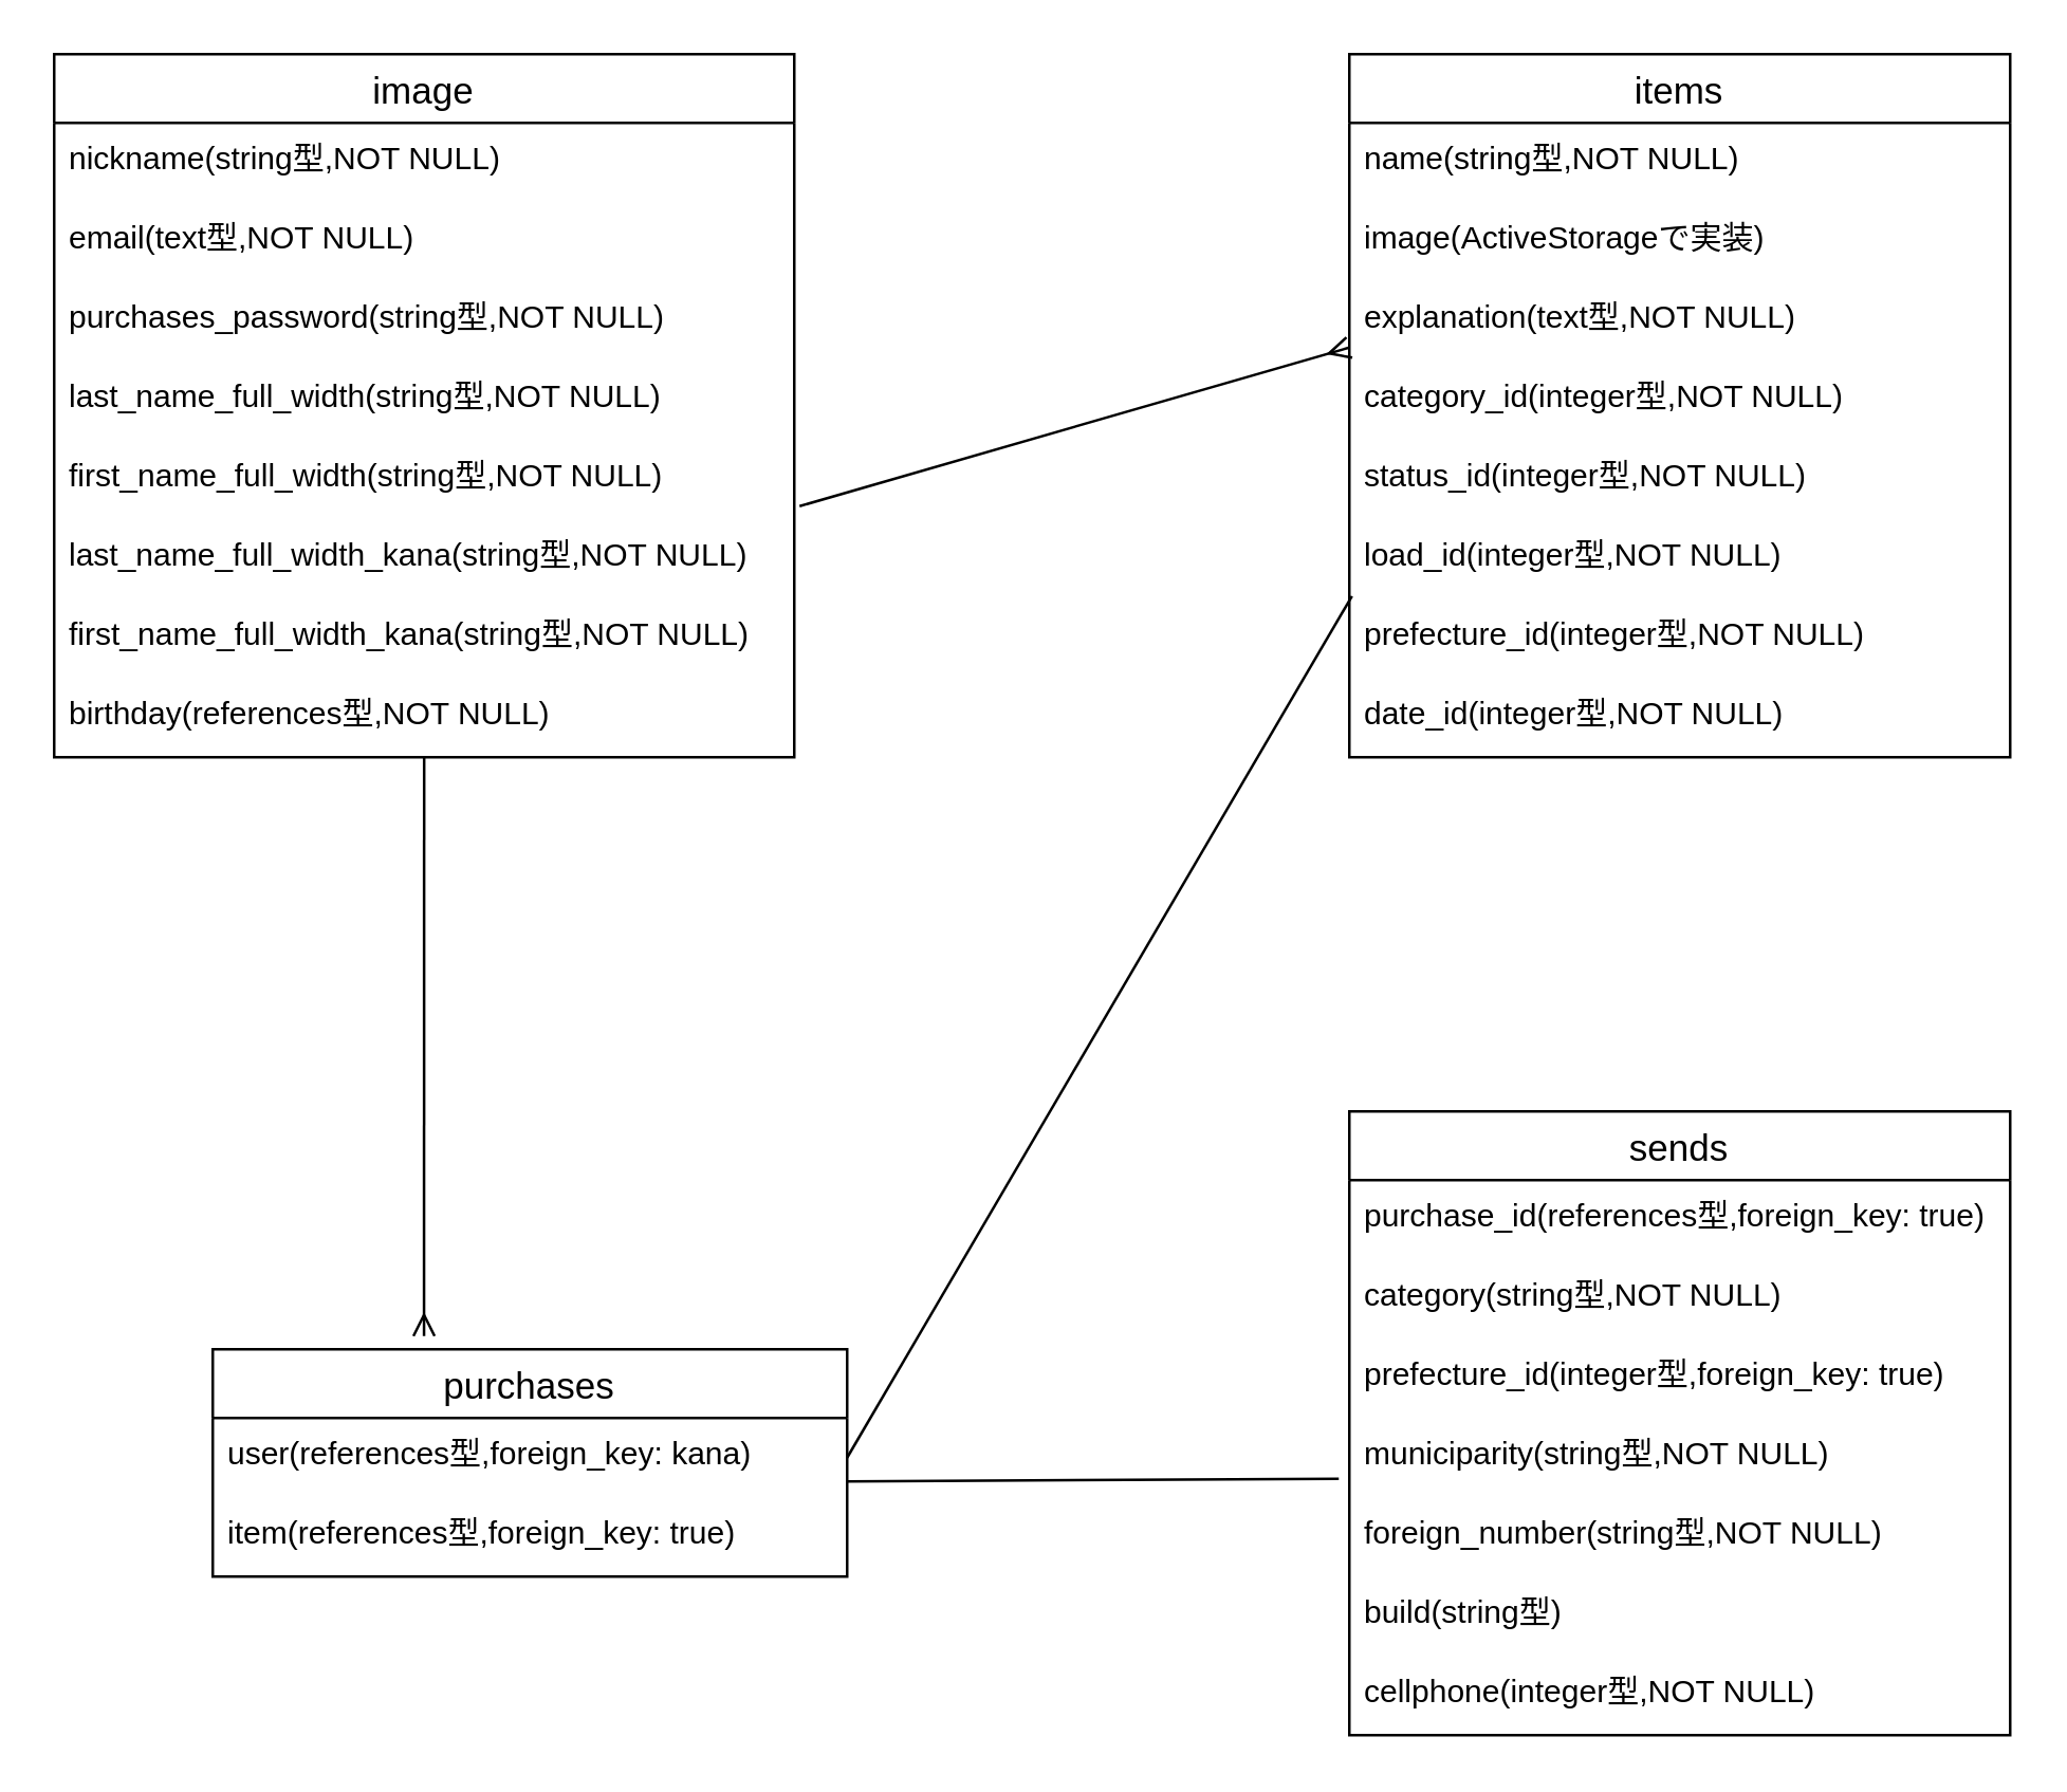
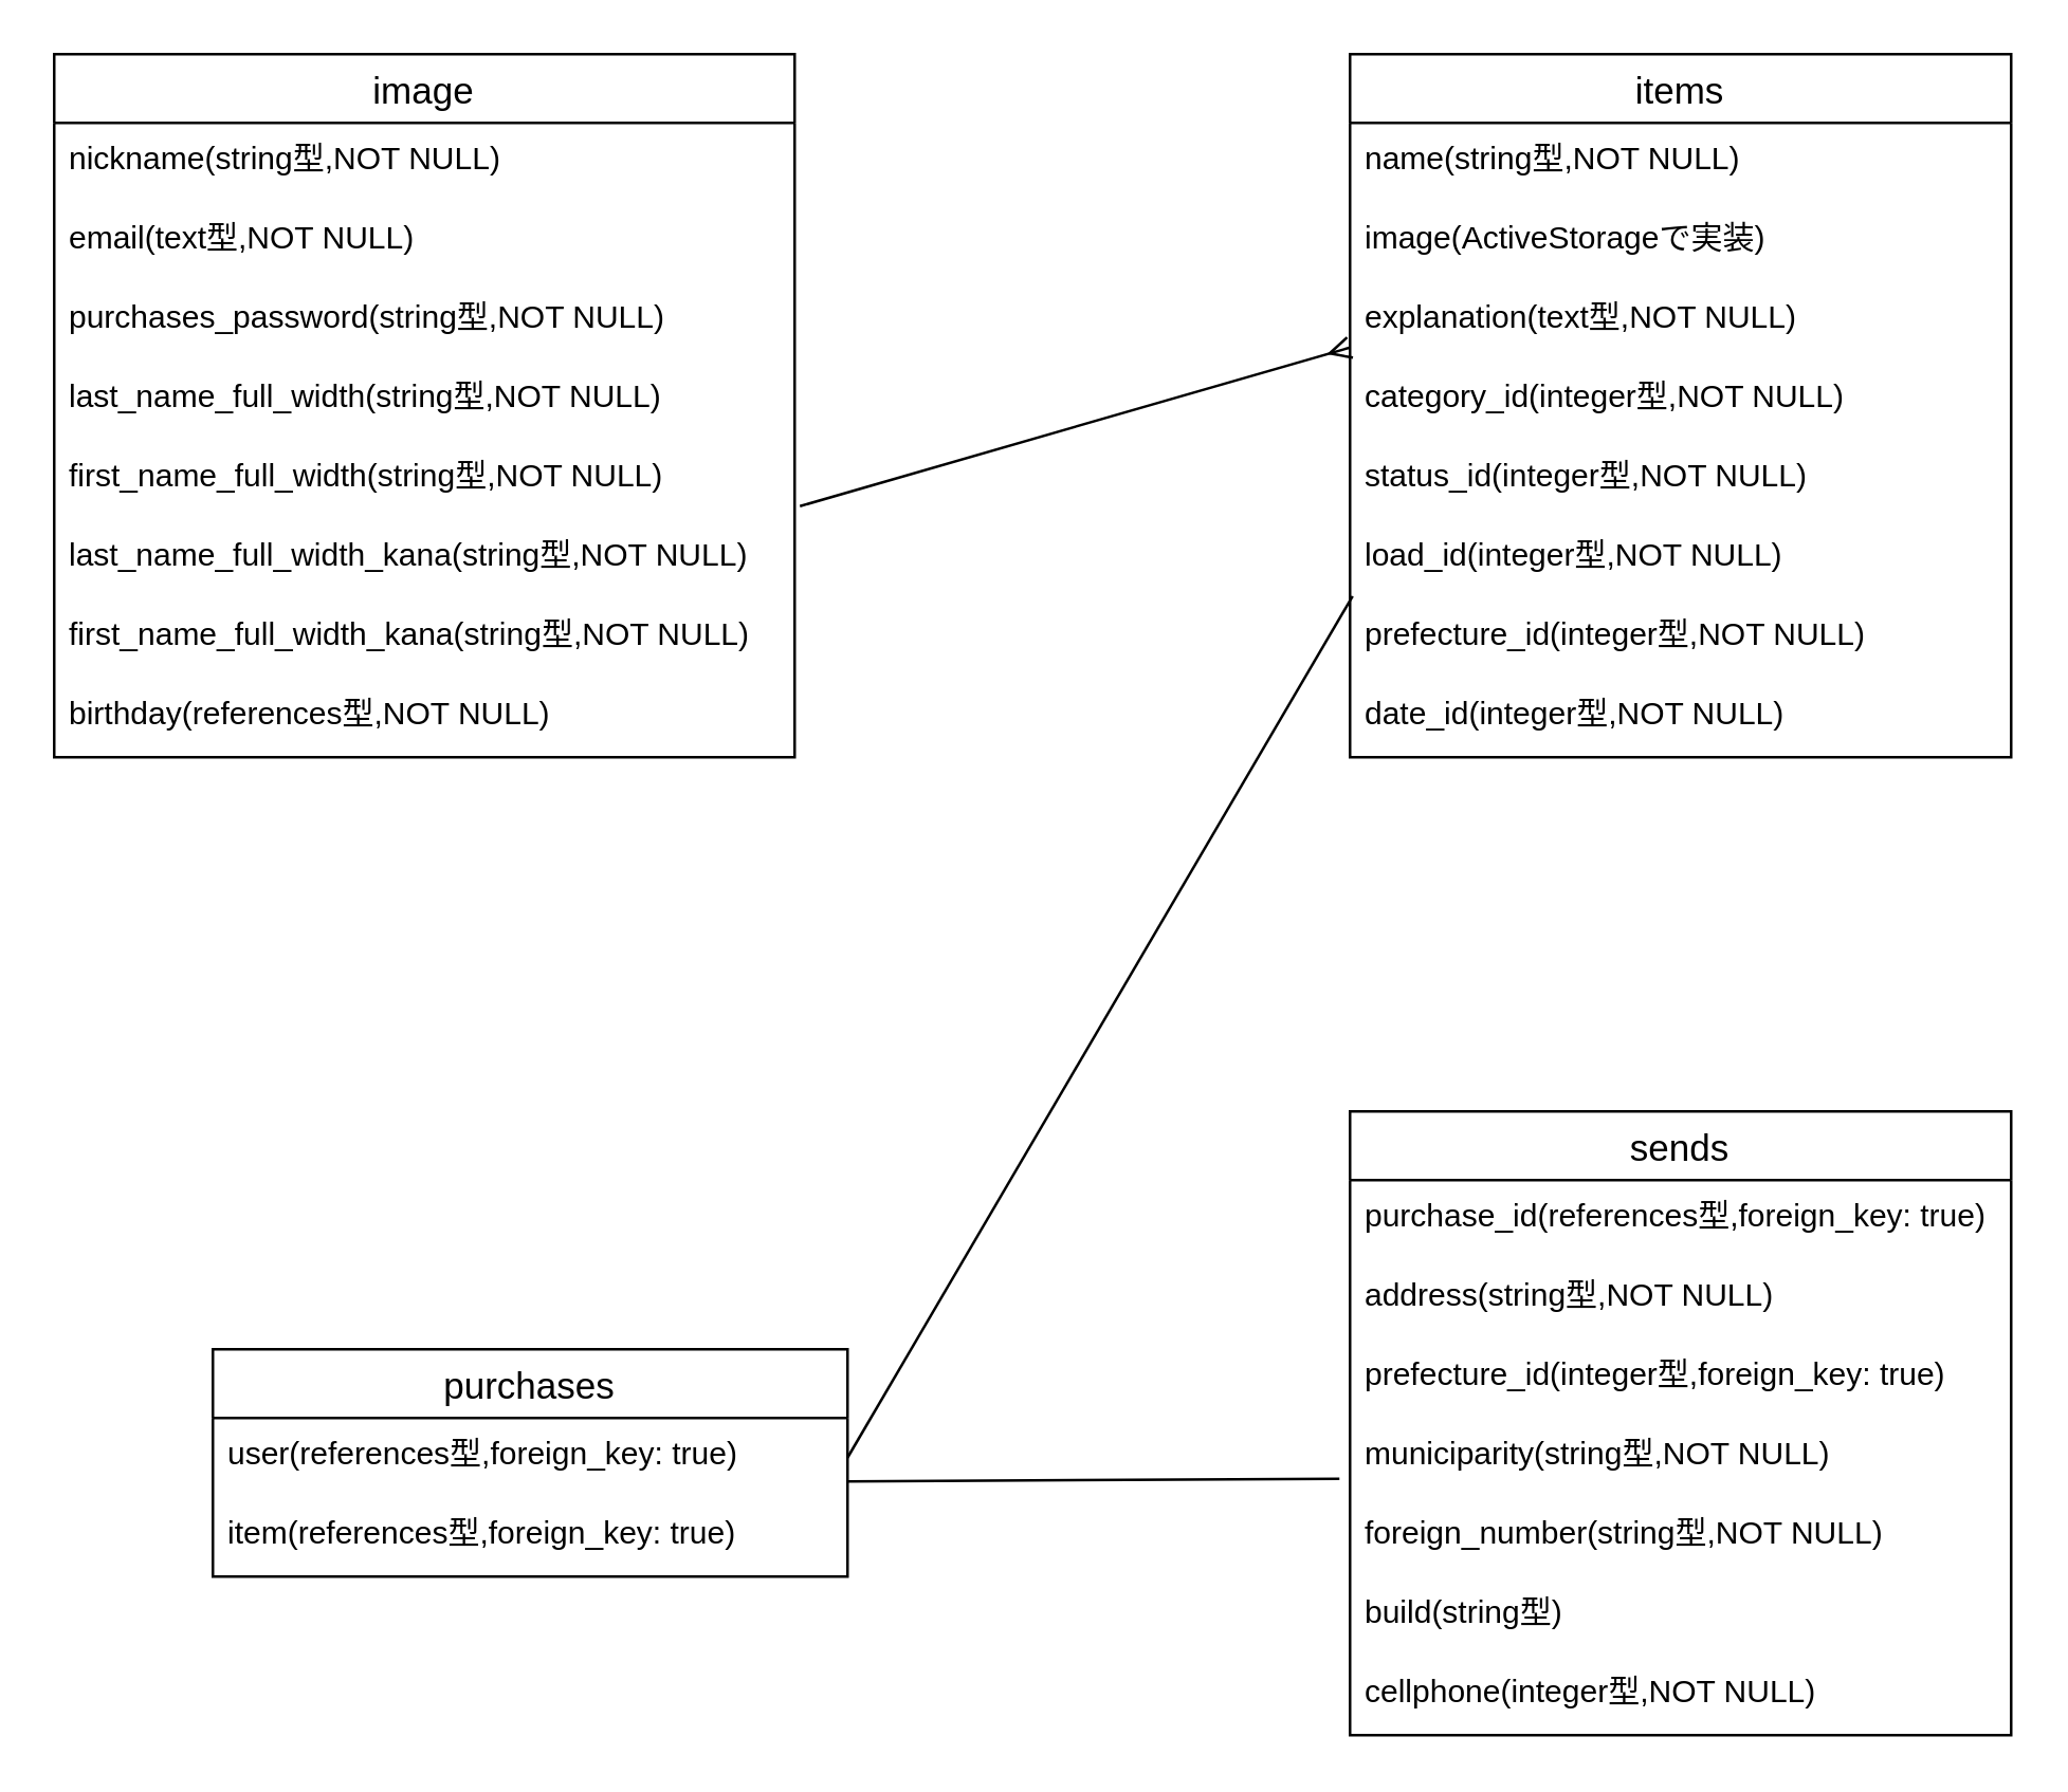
  <mxCell id="0" />
  <mxCell id="1" parent="0" />
- <mxCell id="2" style="edgeStyle=none;rounded=0;sketch=0;orthogonalLoop=1;jettySize=auto;html=1;endArrow=ERmany;endFill=0;entryX=0.333;entryY=-0.058;entryDx=0;entryDy=0;entryPerimeter=0;" edge="1" parent="1" source="3" target="21"><mxGeometry relative="1" as="geometry"><mxPoint x="160" y="447" as="targetPoint" /></mxGeometry></mxCell>
  <mxCell id="3" value="image" style="swimlane;fontStyle=0;childLayout=stackLayout;horizontal=1;startSize=26;horizontalStack=0;resizeParent=1;resizeParentMax=0;resizeLast=0;collapsible=1;marginBottom=0;align=center;fontSize=14;labelBackgroundColor=#ffffff;" parent="1" vertex="1"><mxGeometry x="20" y="20" width="280" height="266" as="geometry"><mxRectangle x="-10" y="80" width="50" height="26" as="alternateBounds" /></mxGeometry></mxCell>
  <mxCell id="4" value="nickname(string型,NOT NULL)" style="text;strokeColor=none;fillColor=none;spacingLeft=4;spacingRight=4;overflow=hidden;rotatable=0;points=[[0,0.5],[1,0.5]];portConstraint=eastwest;fontSize=12;" parent="3" vertex="1"><mxGeometry y="26" width="280" height="30" as="geometry" /></mxCell>
  <mxCell id="5" value="email(text型,NOT NULL)" style="text;strokeColor=none;fillColor=none;spacingLeft=4;spacingRight=4;overflow=hidden;rotatable=0;points=[[0,0.5],[1,0.5]];portConstraint=eastwest;fontSize=12;" parent="3" vertex="1"><mxGeometry y="56" width="280" height="30" as="geometry" /></mxCell>
  <mxCell id="6" value="purchases_password(string型,NOT NULL)" style="text;strokeColor=none;fillColor=none;spacingLeft=4;spacingRight=4;overflow=hidden;rotatable=0;points=[[0,0.5],[1,0.5]];portConstraint=eastwest;fontSize=12;" parent="3" vertex="1"><mxGeometry y="86" width="280" height="30" as="geometry" /></mxCell>
  <mxCell id="7" value="last_name_full_width(string型,NOT NULL)" style="text;strokeColor=none;fillColor=none;spacingLeft=4;spacingRight=4;overflow=hidden;rotatable=0;points=[[0,0.5],[1,0.5]];portConstraint=eastwest;fontSize=12;" vertex="1" parent="3"><mxGeometry y="116" width="280" height="30" as="geometry" /></mxCell>
  <mxCell id="8" value="first_name_full_width(string型,NOT NULL)" style="text;strokeColor=none;fillColor=none;spacingLeft=4;spacingRight=4;overflow=hidden;rotatable=0;points=[[0,0.5],[1,0.5]];portConstraint=eastwest;fontSize=12;" vertex="1" parent="3"><mxGeometry y="146" width="280" height="30" as="geometry" /></mxCell>
  <mxCell id="9" value="last_name_full_width_kana(string型,NOT NULL)" style="text;strokeColor=none;fillColor=none;spacingLeft=4;spacingRight=4;overflow=hidden;rotatable=0;points=[[0,0.5],[1,0.5]];portConstraint=eastwest;fontSize=12;" vertex="1" parent="3"><mxGeometry y="176" width="280" height="30" as="geometry" /></mxCell>
  <mxCell id="10" value="first_name_full_width_kana(string型,NOT NULL)" style="text;strokeColor=none;fillColor=none;spacingLeft=4;spacingRight=4;overflow=hidden;rotatable=0;points=[[0,0.5],[1,0.5]];portConstraint=eastwest;fontSize=12;" vertex="1" parent="3"><mxGeometry y="206" width="280" height="30" as="geometry" /></mxCell>
  <mxCell id="11" value="birthday(references型,NOT NULL)" style="text;strokeColor=none;fillColor=none;spacingLeft=4;spacingRight=4;overflow=hidden;rotatable=0;points=[[0,0.5],[1,0.5]];portConstraint=eastwest;fontSize=12;" vertex="1" parent="3"><mxGeometry y="236" width="280" height="30" as="geometry" /></mxCell>
  <mxCell id="12" value="items" style="swimlane;fontStyle=0;childLayout=stackLayout;horizontal=1;startSize=26;horizontalStack=0;resizeParent=1;resizeParentMax=0;resizeLast=0;collapsible=1;marginBottom=0;align=center;fontSize=14;labelBackgroundColor=#ffffff;" parent="1" vertex="1"><mxGeometry x="510" y="20" width="250" height="266" as="geometry" /></mxCell>
  <mxCell id="13" value="name(string型,NOT NULL)" style="text;strokeColor=none;fillColor=none;spacingLeft=4;spacingRight=4;overflow=hidden;rotatable=0;points=[[0,0.5],[1,0.5]];portConstraint=eastwest;fontSize=12;" parent="12" vertex="1"><mxGeometry y="26" width="250" height="30" as="geometry" /></mxCell>
  <mxCell id="14" value="image(ActiveStorageで実装)" style="text;strokeColor=none;fillColor=none;spacingLeft=4;spacingRight=4;overflow=hidden;rotatable=0;points=[[0,0.5],[1,0.5]];portConstraint=eastwest;fontSize=12;" parent="12" vertex="1"><mxGeometry y="56" width="250" height="30" as="geometry" /></mxCell>
  <mxCell id="15" value="explanation(text型,NOT NULL)" style="text;strokeColor=none;fillColor=none;spacingLeft=4;spacingRight=4;overflow=hidden;rotatable=0;points=[[0,0.5],[1,0.5]];portConstraint=eastwest;fontSize=12;" parent="12" vertex="1"><mxGeometry y="86" width="250" height="30" as="geometry" /></mxCell>
  <mxCell id="16" value="category_id(integer型,NOT NULL)" style="text;strokeColor=none;fillColor=none;spacingLeft=4;spacingRight=4;overflow=hidden;rotatable=0;points=[[0,0.5],[1,0.5]];portConstraint=eastwest;fontSize=12;" vertex="1" parent="12"><mxGeometry y="116" width="250" height="30" as="geometry" /></mxCell>
  <mxCell id="17" value="status_id(integer型,NOT NULL)" style="text;strokeColor=none;fillColor=none;spacingLeft=4;spacingRight=4;overflow=hidden;rotatable=0;points=[[0,0.5],[1,0.5]];portConstraint=eastwest;fontSize=12;" vertex="1" parent="12"><mxGeometry y="146" width="250" height="30" as="geometry" /></mxCell>
  <mxCell id="18" value="load_id(integer型,NOT NULL)" style="text;strokeColor=none;fillColor=none;spacingLeft=4;spacingRight=4;overflow=hidden;rotatable=0;points=[[0,0.5],[1,0.5]];portConstraint=eastwest;fontSize=12;" vertex="1" parent="12"><mxGeometry y="176" width="250" height="30" as="geometry" /></mxCell>
  <mxCell id="19" value="prefecture_id(integer型,NOT NULL)" style="text;strokeColor=none;fillColor=none;spacingLeft=4;spacingRight=4;overflow=hidden;rotatable=0;points=[[0,0.5],[1,0.5]];portConstraint=eastwest;fontSize=12;" vertex="1" parent="12"><mxGeometry y="206" width="250" height="30" as="geometry" /></mxCell>
  <mxCell id="20" value="date_id(integer型,NOT NULL)" style="text;strokeColor=none;fillColor=none;spacingLeft=4;spacingRight=4;overflow=hidden;rotatable=0;points=[[0,0.5],[1,0.5]];portConstraint=eastwest;fontSize=12;" vertex="1" parent="12"><mxGeometry y="236" width="250" height="30" as="geometry" /></mxCell>
  <mxCell id="21" value="purchases" style="swimlane;fontStyle=0;childLayout=stackLayout;horizontal=1;startSize=26;horizontalStack=0;resizeParent=1;resizeParentMax=0;resizeLast=0;collapsible=1;marginBottom=0;align=center;fontSize=14;labelBackgroundColor=#ffffff;" parent="1" vertex="1"><mxGeometry x="80" y="510" width="240" height="86" as="geometry" /></mxCell>
- <mxCell id="22" value="user(references型,foreign_key: kana)" style="text;strokeColor=none;fillColor=none;spacingLeft=4;spacingRight=4;overflow=hidden;rotatable=0;points=[[0,0.5],[1,0.5]];portConstraint=eastwest;fontSize=12;" parent="21" vertex="1"><mxGeometry y="26" width="240" height="30" as="geometry" /></mxCell>
+ <mxCell id="22" value="user(references型,foreign_key: true)" style="text;strokeColor=none;fillColor=none;spacingLeft=4;spacingRight=4;overflow=hidden;rotatable=0;points=[[0,0.5],[1,0.5]];portConstraint=eastwest;fontSize=12;" parent="21" vertex="1"><mxGeometry y="26" width="240" height="30" as="geometry" /></mxCell>
  <mxCell id="23" value="item(references型,foreign_key: true)" style="text;strokeColor=none;fillColor=none;spacingLeft=4;spacingRight=4;overflow=hidden;rotatable=0;points=[[0,0.5],[1,0.5]];portConstraint=eastwest;fontSize=12;" vertex="1" parent="21"><mxGeometry y="56" width="240" height="30" as="geometry" /></mxCell>
  <mxCell id="24" value="sends" style="swimlane;fontStyle=0;childLayout=stackLayout;horizontal=1;startSize=26;horizontalStack=0;resizeParent=1;resizeParentMax=0;resizeLast=0;collapsible=1;marginBottom=0;align=center;fontSize=14;labelBackgroundColor=#ffffff;fillColor=none;" parent="1" vertex="1"><mxGeometry x="510" y="420" width="250" height="236" as="geometry" /></mxCell>
  <mxCell id="25" value="purchase_id(references型,foreign_key: true)" style="text;strokeColor=none;fillColor=none;spacingLeft=4;spacingRight=4;overflow=hidden;rotatable=0;points=[[0,0.5],[1,0.5]];portConstraint=eastwest;fontSize=12;" vertex="1" parent="24"><mxGeometry y="26" width="250" height="30" as="geometry" /></mxCell>
- <mxCell id="26" value="category(string型,NOT NULL)" style="text;strokeColor=none;fillColor=none;spacingLeft=4;spacingRight=4;overflow=hidden;rotatable=0;points=[[0,0.5],[1,0.5]];portConstraint=eastwest;fontSize=12;" vertex="1" parent="24"><mxGeometry y="56" width="250" height="30" as="geometry" /></mxCell>
+ <mxCell id="26" value="address(string型,NOT NULL)" style="text;strokeColor=none;fillColor=none;spacingLeft=4;spacingRight=4;overflow=hidden;rotatable=0;points=[[0,0.5],[1,0.5]];portConstraint=eastwest;fontSize=12;" vertex="1" parent="24"><mxGeometry y="56" width="250" height="30" as="geometry" /></mxCell>
  <mxCell id="27" value="prefecture_id(integer型,foreign_key: true)" style="text;strokeColor=none;fillColor=none;spacingLeft=4;spacingRight=4;overflow=hidden;rotatable=0;points=[[0,0.5],[1,0.5]];portConstraint=eastwest;fontSize=12;" vertex="1" parent="24"><mxGeometry y="86" width="250" height="30" as="geometry" /></mxCell>
  <mxCell id="28" value="municiparity(string型,NOT NULL)" style="text;strokeColor=none;fillColor=none;spacingLeft=4;spacingRight=4;overflow=hidden;rotatable=0;points=[[0,0.5],[1,0.5]];portConstraint=eastwest;fontSize=12;" vertex="1" parent="24"><mxGeometry y="116" width="250" height="30" as="geometry" /></mxCell>
  <mxCell id="29" value="foreign_number(string型,NOT NULL)" style="text;strokeColor=none;fillColor=none;spacingLeft=4;spacingRight=4;overflow=hidden;rotatable=0;points=[[0,0.5],[1,0.5]];portConstraint=eastwest;fontSize=12;" vertex="1" parent="24"><mxGeometry y="146" width="250" height="30" as="geometry" /></mxCell>
  <mxCell id="30" value="build(string型)" style="text;strokeColor=none;fillColor=none;spacingLeft=4;spacingRight=4;overflow=hidden;rotatable=0;points=[[0,0.5],[1,0.5]];portConstraint=eastwest;fontSize=12;" vertex="1" parent="24"><mxGeometry y="176" width="250" height="30" as="geometry" /></mxCell>
  <mxCell id="31" value="cellphone(integer型,NOT NULL)" style="text;strokeColor=none;fillColor=none;spacingLeft=4;spacingRight=4;overflow=hidden;rotatable=0;points=[[0,0.5],[1,0.5]];portConstraint=eastwest;fontSize=12;" vertex="1" parent="24"><mxGeometry y="206" width="250" height="30" as="geometry" /></mxCell>
  <mxCell id="32" value="" style="endArrow=none;html=1;rounded=0;entryX=-0.016;entryY=0.767;entryDx=0;entryDy=0;entryPerimeter=0;" edge="1" parent="1" target="28"><mxGeometry relative="1" as="geometry"><mxPoint x="320" y="560" as="sourcePoint" /><mxPoint x="440" y="560" as="targetPoint" /></mxGeometry></mxCell>
  <mxCell id="33" value="" style="endArrow=none;html=1;rounded=0;exitX=1;exitY=0.5;exitDx=0;exitDy=0;entryX=0.004;entryY=-0.033;entryDx=0;entryDy=0;entryPerimeter=0;" edge="1" parent="1" target="19"><mxGeometry relative="1" as="geometry"><mxPoint x="320" y="551" as="sourcePoint" /><mxPoint x="530" y="370" as="targetPoint" /><Array as="points" /></mxGeometry></mxCell>
  <mxCell id="34" style="edgeStyle=none;rounded=0;sketch=0;orthogonalLoop=1;jettySize=auto;html=1;entryX=0;entryY=0.833;entryDx=0;entryDy=0;entryPerimeter=0;endArrow=ERmany;endFill=0;" edge="1" parent="1"><mxGeometry relative="1" as="geometry"><mxPoint x="302" y="191" as="sourcePoint" /><mxPoint x="510" y="130.99" as="targetPoint" /></mxGeometry></mxCell>
